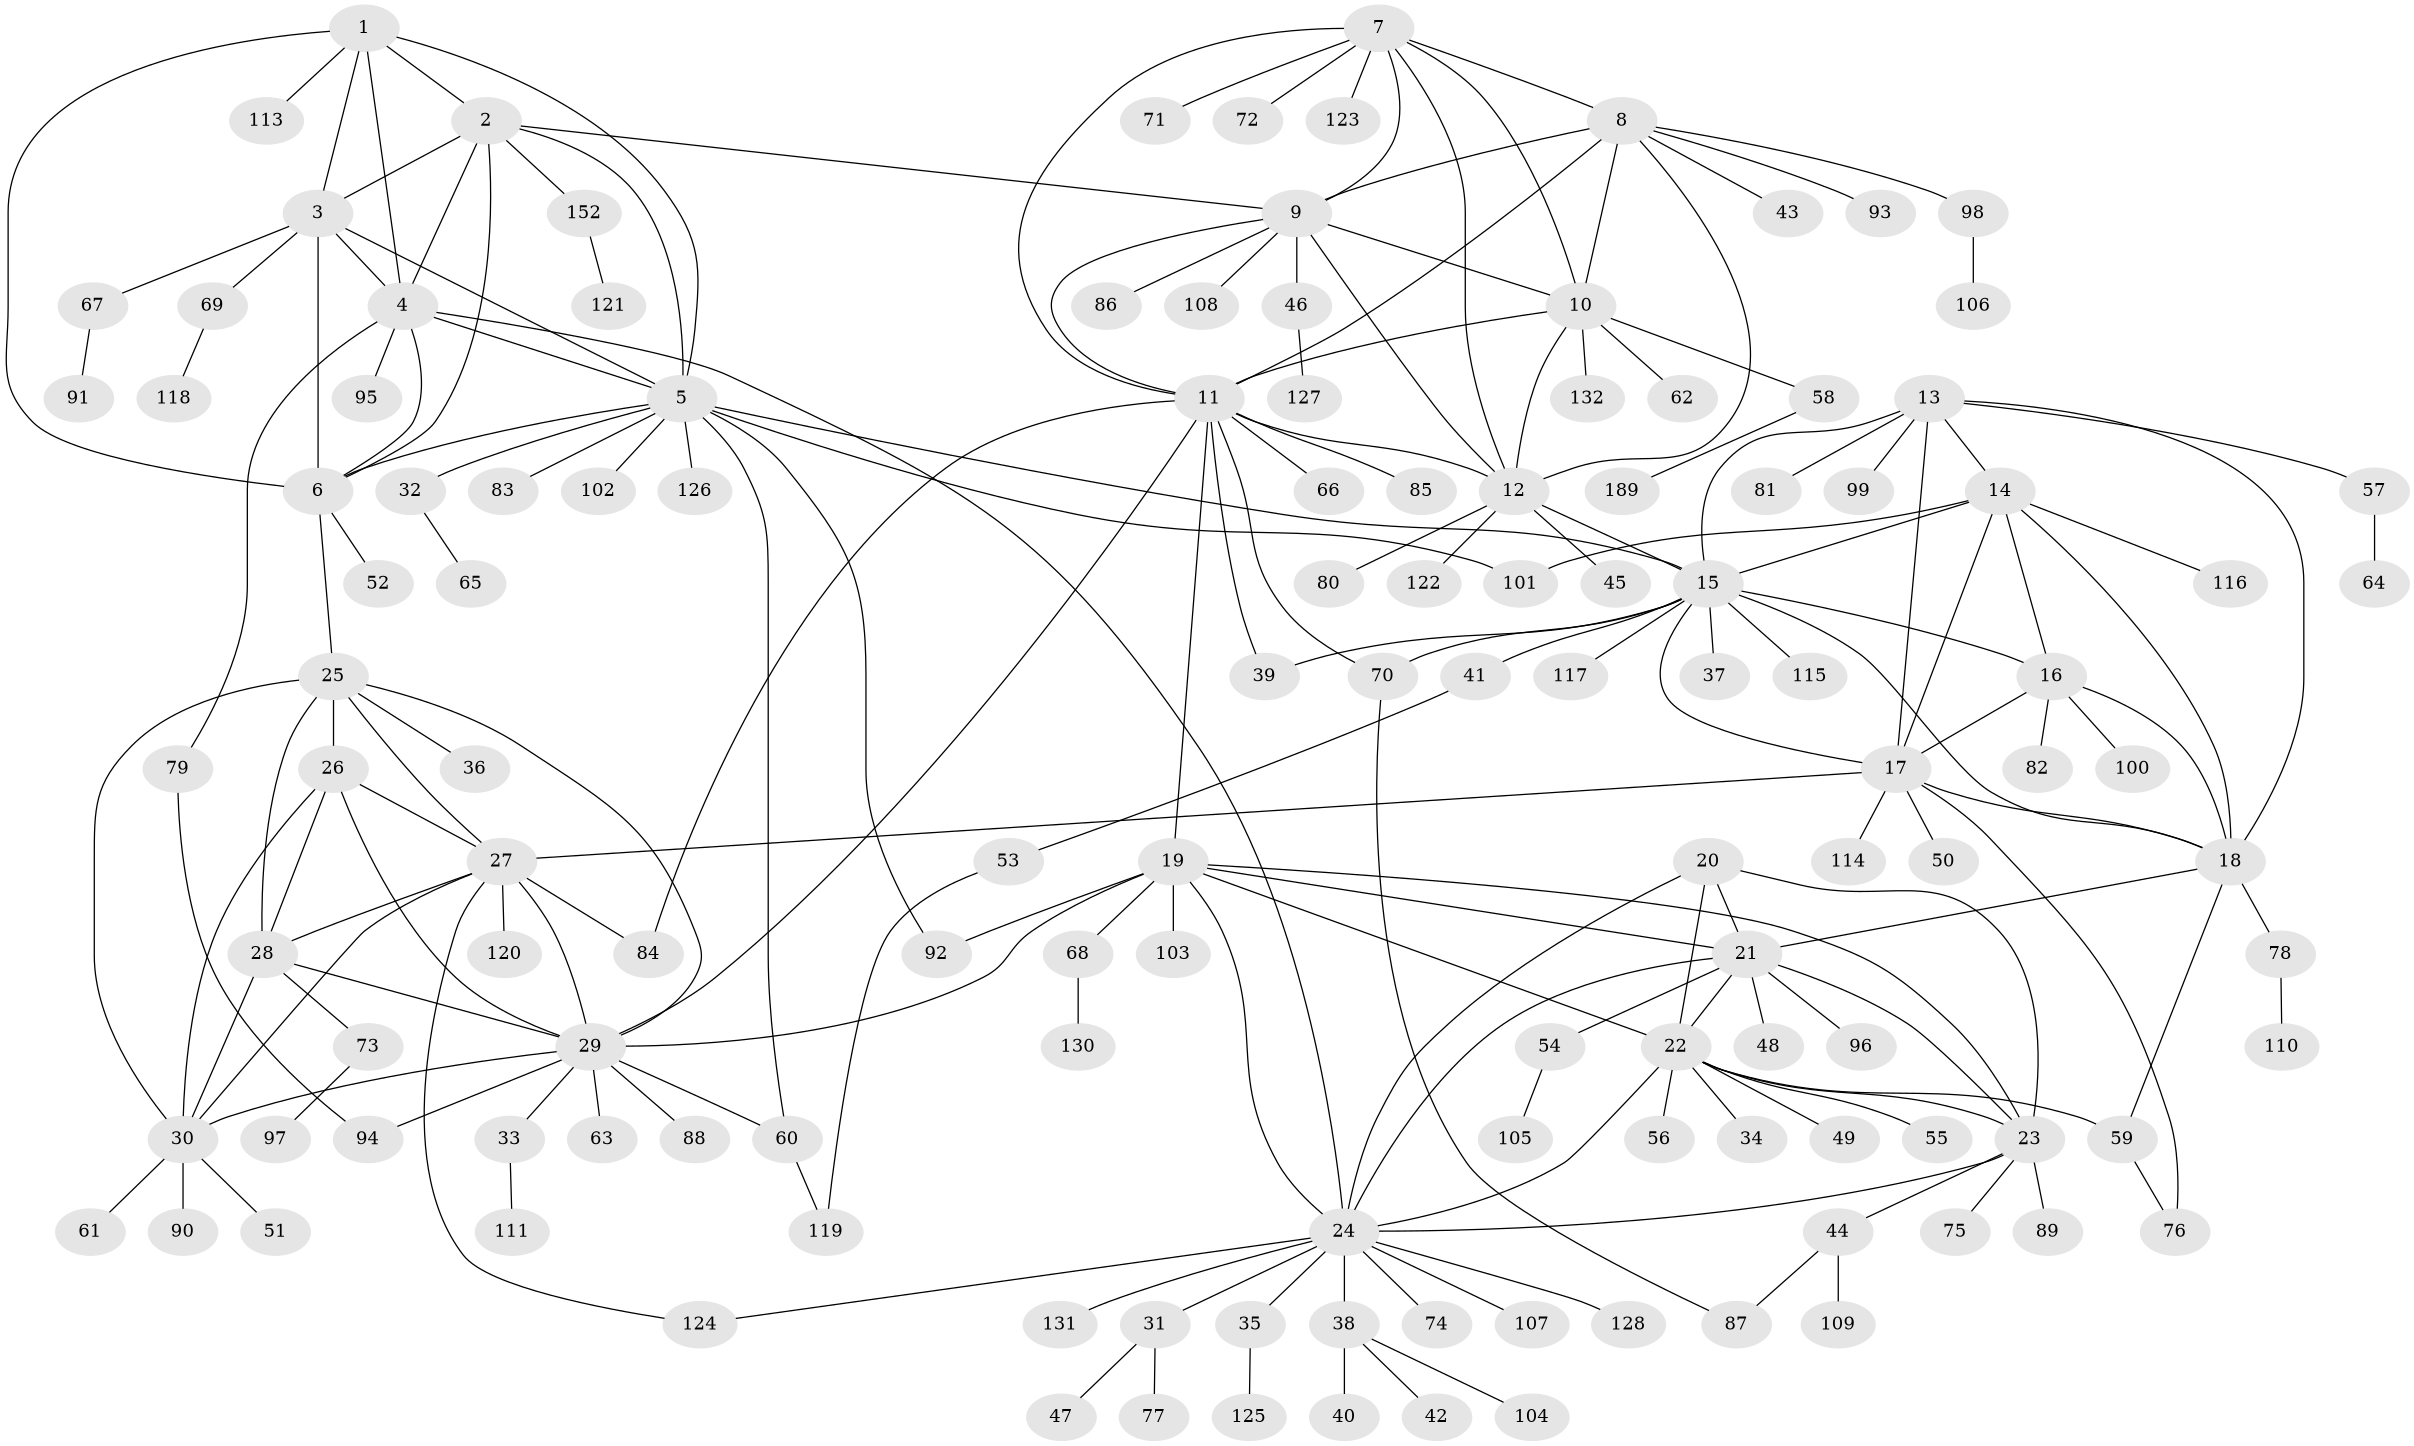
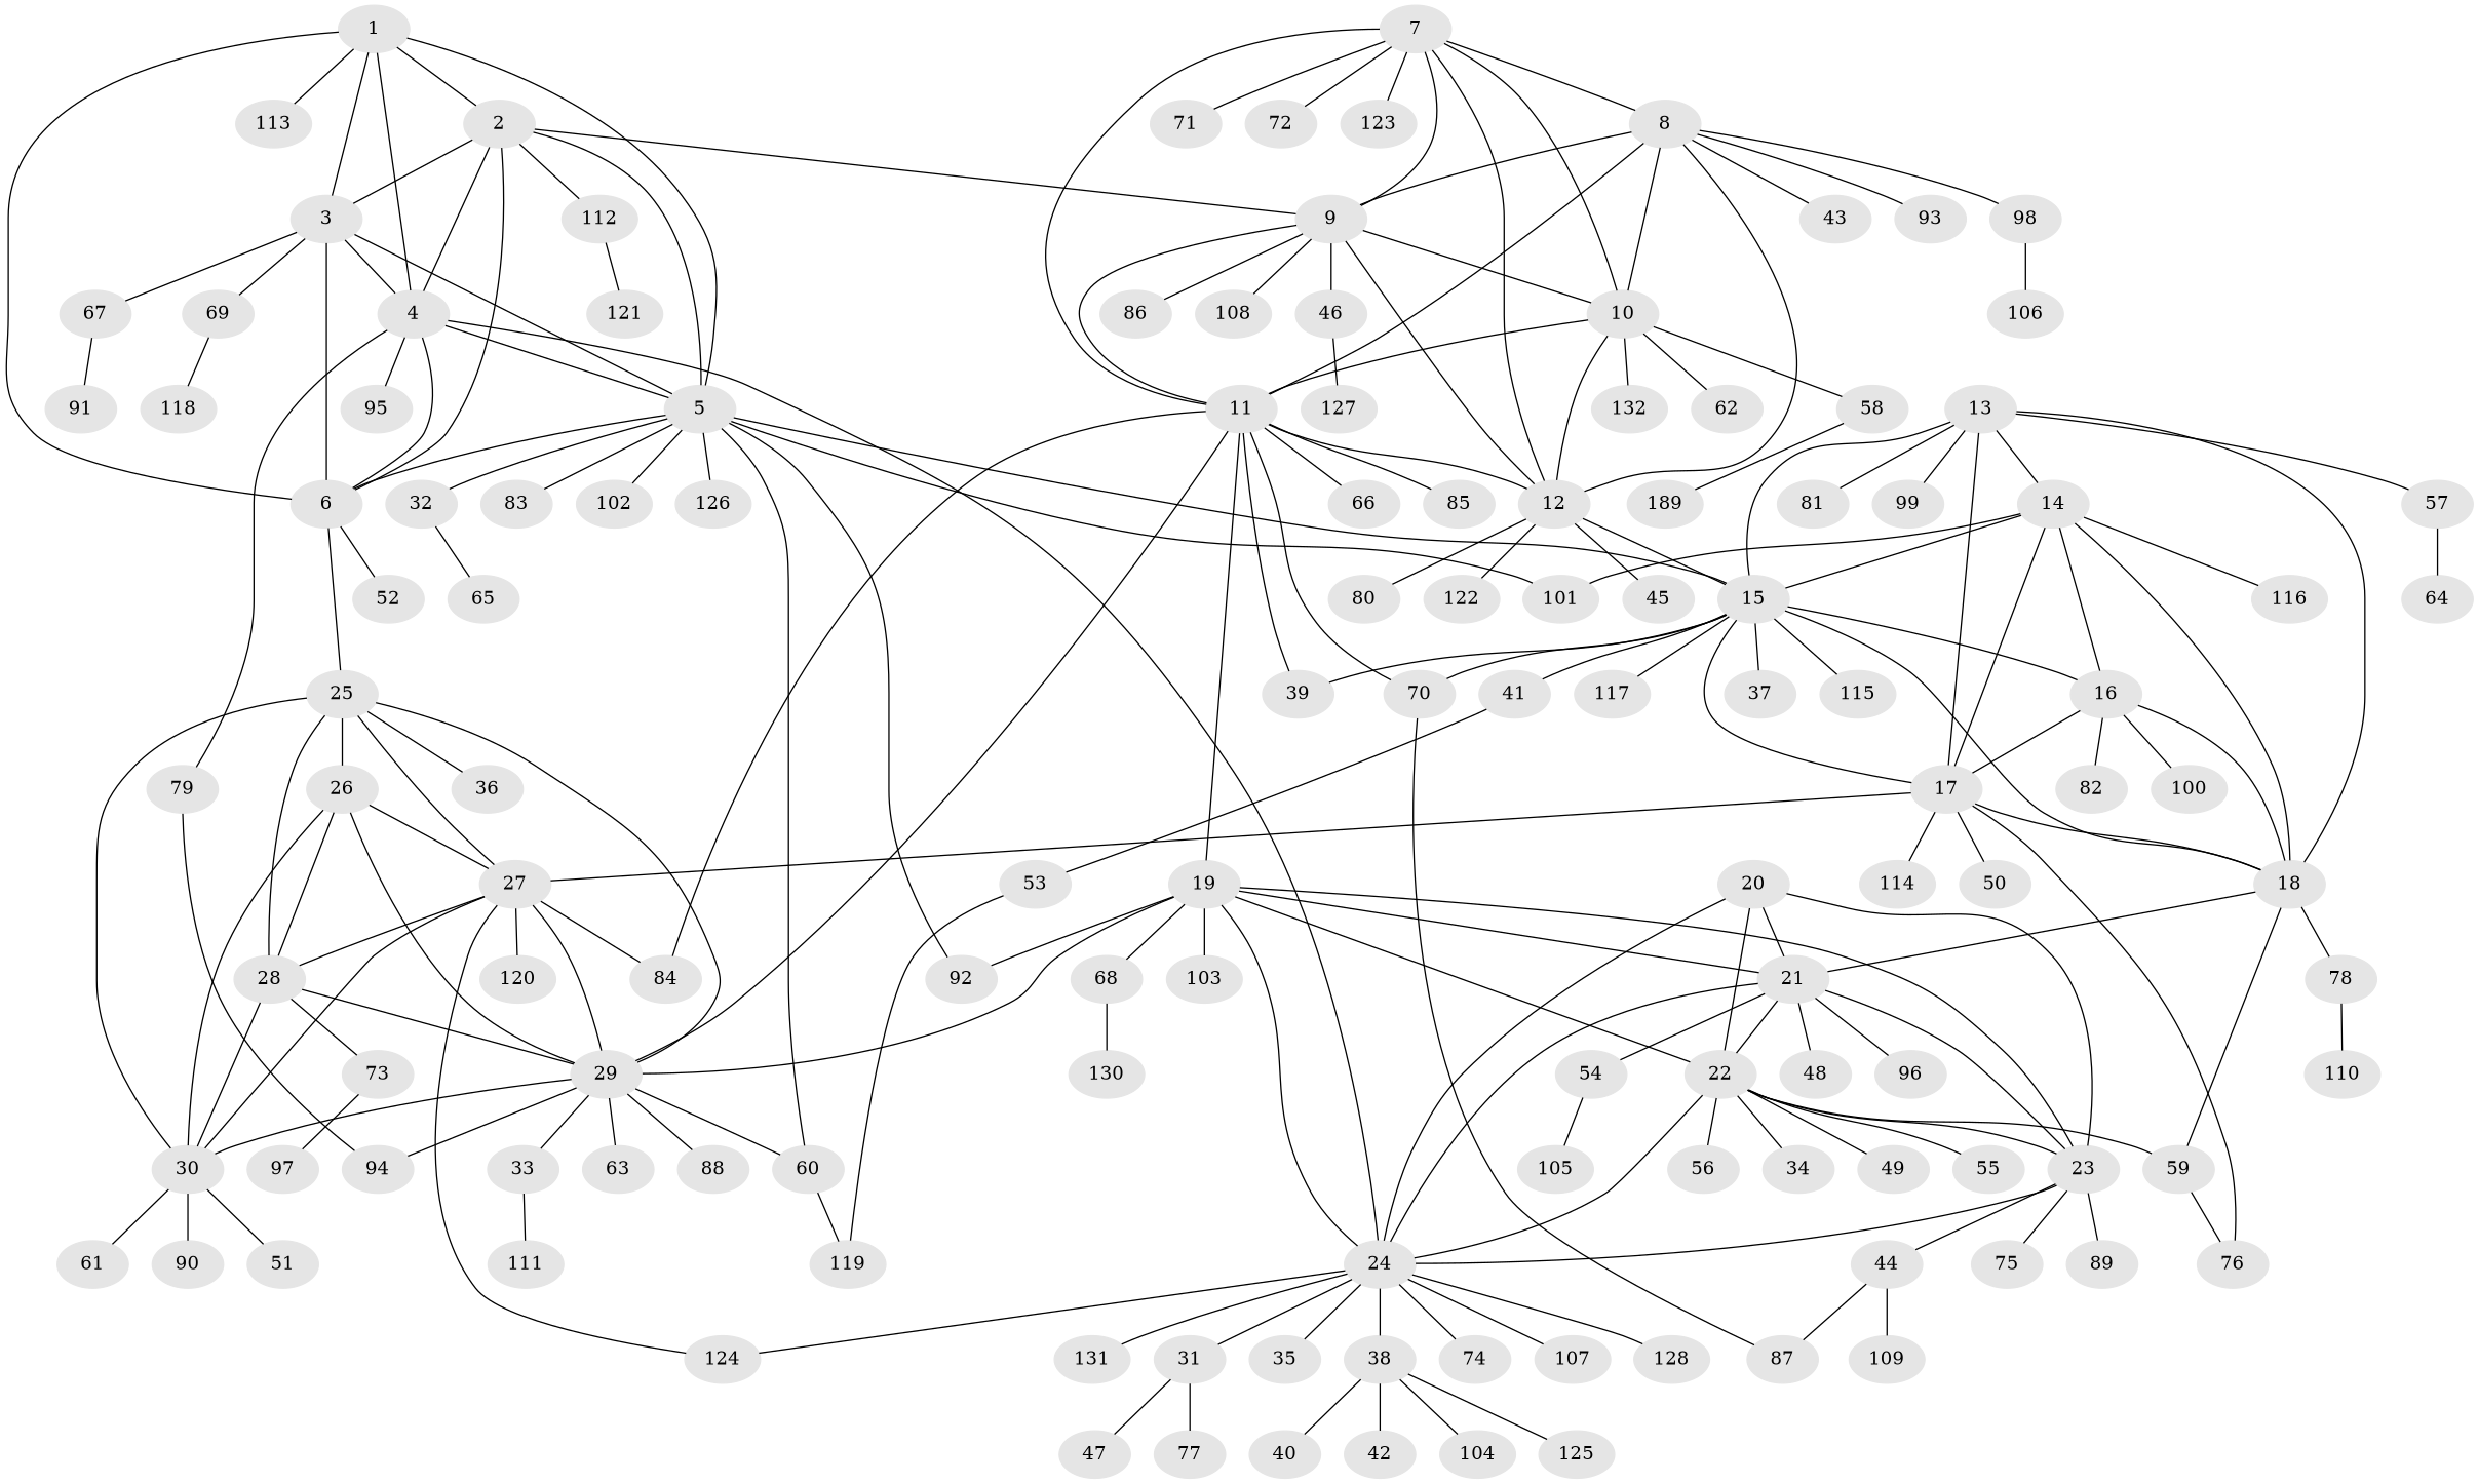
  graph {
    fontname="DejaVu Serif"
    node [color=gray90 fontname="DejaVu Serif" style=filled]
    edge [fontname="DejaVu Serif"]
    1
    2
    3
    4
    5
    6
    113
    9
-   112 [label=152]
+   112
    67
    69
    24
    79
    95
    15
    32
    60
    83
    92
    101
    102
    126
    25
    52
    10
    11
    12
    46
    86
    108
    121
    91
    118
    31
    35
    38
    74
    107
    124
    128
    131
    94
    39
    70
    16
    17
    18
    37
    41
    115
    117
    65
    119
    29
    27
    26
    28
    30
    36
    7
    8
    71
    72
    123
    43
    93
    98
    58
    62
    132
    19
    66
    84
    85
    45
    80
    122
    106
    127
    n80 [label=189]
    21
    22
    23
    68
    103
    33
    63
    88
    87
    13
    14
    57
    81
    99
    116
    82
    100
    50
    76
    114
    59
    78
    64
    53
    120
    48
    54
    96
    110
    20
    34
    49
    55
    56
    44
    75
    89
    130
    105
    109
    47
    77
    40
    42
    104
    125
    73
    51
    61
    90
    97
    111
    1 -- 2
    1 -- 3
    1 -- 4
    1 -- 5
    1 -- 6
    1 -- 113
    2 -- 3
    2 -- 4
    2 -- 5
    2 -- 6
    2 -- 9
    2 -- 112
    3 -- 4
    3 -- 5
    3 -- 6
    3 -- 67
    3 -- 69
    4 -- 5
    4 -- 6
    4 -- 24
    4 -- 79
    4 -- 95
    5 -- 6
    5 -- 15
    5 -- 32
    5 -- 60
    5 -- 83
    5 -- 92
    5 -- 101
    5 -- 102
    5 -- 126
    6 -- 25
    6 -- 52
    9 -- 10
    9 -- 11
    9 -- 12
    9 -- 46
    9 -- 86
    9 -- 108
    112 -- 121
    67 -- 91
    69 -- 118
    24 -- 31
    24 -- 35
    24 -- 38
    24 -- 74
    24 -- 107
    24 -- 124
    24 -- 128
    24 -- 131
    79 -- 94
    15 -- 39
    15 -- 70
    15 -- 16
    15 -- 17
    15 -- 18
    15 -- 37
    15 -- 41
    15 -- 115
    15 -- 117
    32 -- 65
    60 -- 119
    25 -- 29
    25 -- 27
    25 -- 26
    25 -- 28
    25 -- 30
    25 -- 36
    10 -- 11
    10 -- 12
    10 -- 58
    10 -- 62
    10 -- 132
    11 -- 12
    11 -- 39
    11 -- 70
    11 -- 29
    11 -- 19
    11 -- 66
    11 -- 84
    11 -- 85
    12 -- 15
    12 -- 45
    12 -- 80
    12 -- 122
    46 -- 127
    31 -- 47
    31 -- 77
    38 -- 40
    38 -- 42
    38 -- 104
-   35 -- 125
+   38 -- 125
    70 -- 87
    16 -- 17
    16 -- 18
    16 -- 82
    16 -- 100
    17 -- 18
    17 -- 27
    17 -- 50
    17 -- 76
    17 -- 114
    18 -- 21
    18 -- 59
    18 -- 78
    41 -- 53
    29 -- 60
    29 -- 94
    29 -- 30
    29 -- 33
    29 -- 63
    29 -- 88
    27 -- 124
    27 -- 29
    27 -- 28
    27 -- 30
    27 -- 84
    27 -- 120
    26 -- 29
    26 -- 27
    26 -- 28
    26 -- 30
    28 -- 29
    28 -- 30
    28 -- 73
    30 -- 51
    30 -- 61
    30 -- 90
    7 -- 9
    7 -- 10
    7 -- 11
    7 -- 12
    7 -- 8
    7 -- 71
    7 -- 72
    7 -- 123
    8 -- 9
    8 -- 10
    8 -- 11
    8 -- 12
    8 -- 43
    8 -- 93
    8 -- 98
    98 -- 106
    58 -- n80
    19 -- 24
    19 -- 92
    19 -- 29
    19 -- 21
    19 -- 22
    19 -- 23
    19 -- 68
    19 -- 103
    21 -- 24
    21 -- 22
    21 -- 23
    21 -- 48
    21 -- 54
    21 -- 96
    22 -- 24
    22 -- 23
    22 -- 59
    22 -- 34
    22 -- 49
    22 -- 55
    22 -- 56
    23 -- 24
    23 -- 44
    23 -- 75
    23 -- 89
    68 -- 130
    33 -- 111
    13 -- 15
    13 -- 17
    13 -- 18
    13 -- 14
    13 -- 57
    13 -- 81
    13 -- 99
    14 -- 15
    14 -- 101
    14 -- 16
    14 -- 17
    14 -- 18
    14 -- 116
    57 -- 64
    59 -- 76
    78 -- 110
    53 -- 119
    54 -- 105
    20 -- 24
    20 -- 21
    20 -- 22
    20 -- 23
    44 -- 87
    44 -- 109
    73 -- 97
  }
